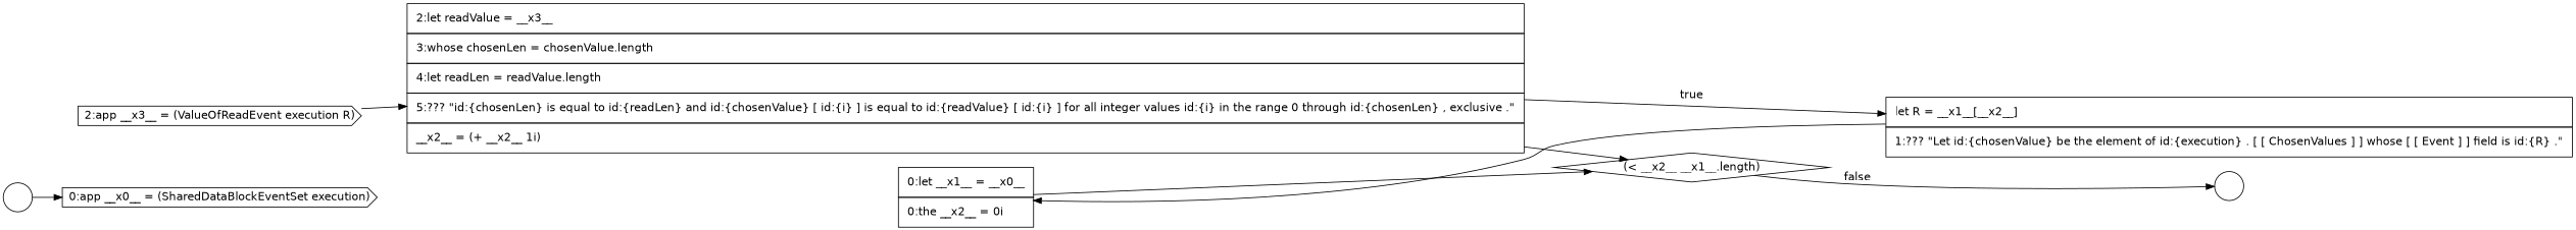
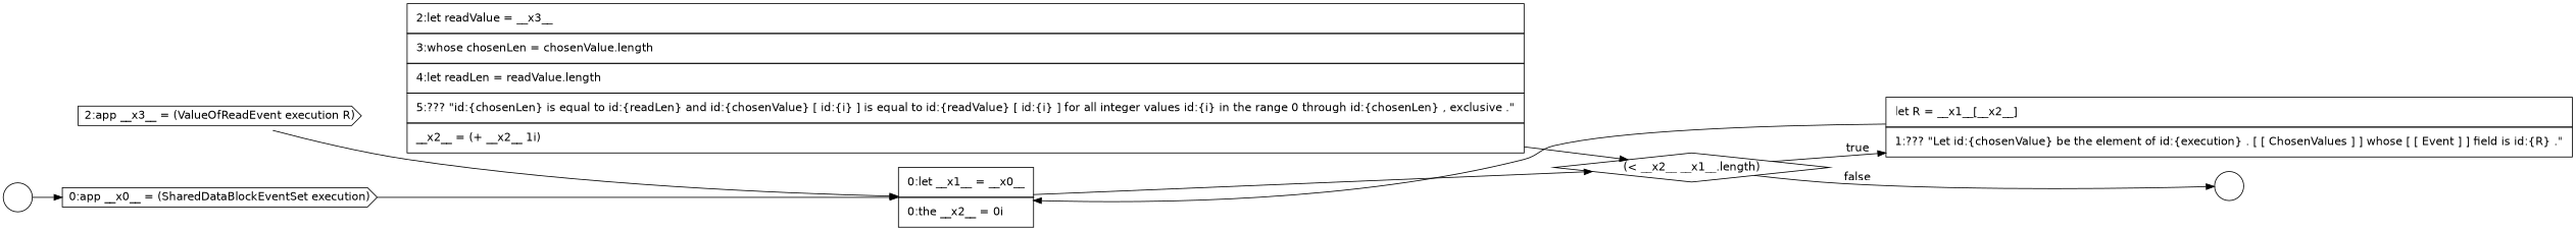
  digraph {
    fontname="DejaVu Sans"
    rankdir=LR
    node [color=black fillcolor=white fontname="DejaVu Sans" shape=none style=filled]
    edge [color=black fontname="DejaVu Sans"]
    n1 [label=" " shape=circle]
    n2 [label=<<font color="black">0:app __x0__ = (SharedDataBlockEventSet execution)</font>> shape=cds]
    n3 [label=<<font color="black">     <table border="0" cellborder="1" cellspacing="0" cellpadding="10">       <tr><td align="left">0:let __x1__ = __x0__</td></tr>       <tr><td align="left">0:the __x2__ = 0i</td></tr>     </table>   </font>> margin=0]
    n4 [label=<<font color="black">(&lt; __x2__ __x1__.length)</font>> shape=diamond]
    n5 [label=" " shape=circle]
    n6 [label=<<font color="black">     <table border="0" cellborder="1" cellspacing="0" cellpadding="10">       <tr><td align="left">let R = __x1__[__x2__]</td></tr>       <tr><td align="left">1:??? &quot;Let id:{chosenValue} be the element of id:{execution} . [ [ ChosenValues ] ] whose [ [ Event ] ] field is id:{R} .&quot;</td></tr>     </table>   </font>> margin=0]
    n7 [label=<<font color="black">2:app __x3__ = (ValueOfReadEvent execution R)</font>> shape=cds]
    n8 [label=<<font color="black">     <table border="0" cellborder="1" cellspacing="0" cellpadding="10">       <tr><td align="left">2:let readValue = __x3__</td></tr>       <tr><td align="left">3:whose chosenLen = chosenValue.length</td></tr>       <tr><td align="left">4:let readLen = readValue.length</td></tr>       <tr><td align="left">5:??? &quot;id:{chosenLen} is equal to id:{readLen} and id:{chosenValue} [ id:{i} ] is equal to id:{readValue} [ id:{i} ] for all integer values id:{i} in the range 0 through id:{chosenLen} , exclusive .&quot;</td></tr>       <tr><td align="left">__x2__ = (+ __x2__ 1i)</td></tr>     </table>   </font>> margin=0]
    n1 -> n2
+   n2 -> n3
    n3 -> n4
    n4 -> n5 [label=<<font color="black">false</font>>]
-   n8 -> n6 [label=<<font color="black">true</font>>]
+   n4 -> n6 [label=<<font color="black">true</font>>]
    n6 -> n3
-   n7 -> n8
+   n7 -> n3
    n8 -> n4
  }
